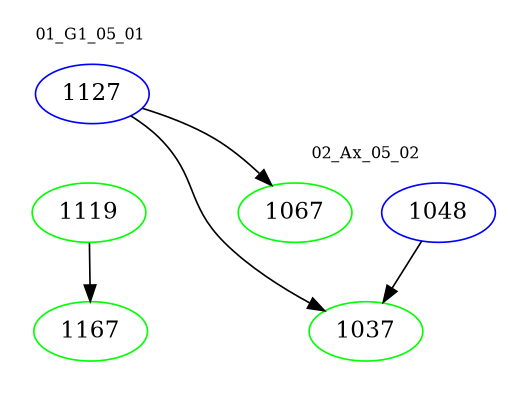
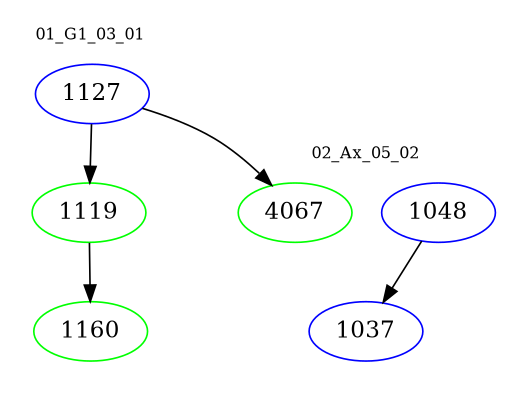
  digraph {
    node [color=blue]
    edge [color=black]
    n1 [label=1048]
-   n2 [color=green label=1037]
-   n3 [color=green label=1067]
+   n2 [label=1037]
+   n3 [color=green label=4067]
    n4 [label=1127]
    n5 [color=green label=1119]
-   n6 [color=green label=1167]
+   n6 [color=green label=1160]
    subgraph cluster_1 {
      color=white
      fontsize=10
      label="02_Ax_05_02"
      n1
      n2
      n3
    }
    subgraph cluster_2 {
      color=white
      fontsize=10
-     label="01_G1_05_01"
+     label="01_G1_03_01"
      n4
      n5
      n6
    }
    n1 -> n2
    n4 -> n3
-   n4 -> n2
+   n4 -> n5
    n5 -> n6
  }
